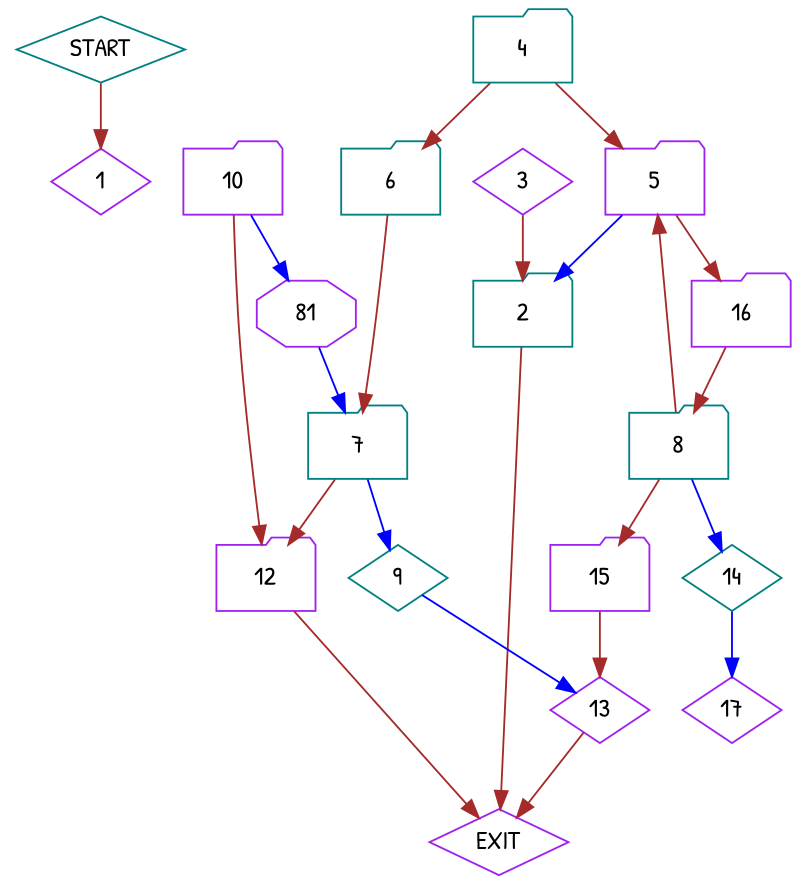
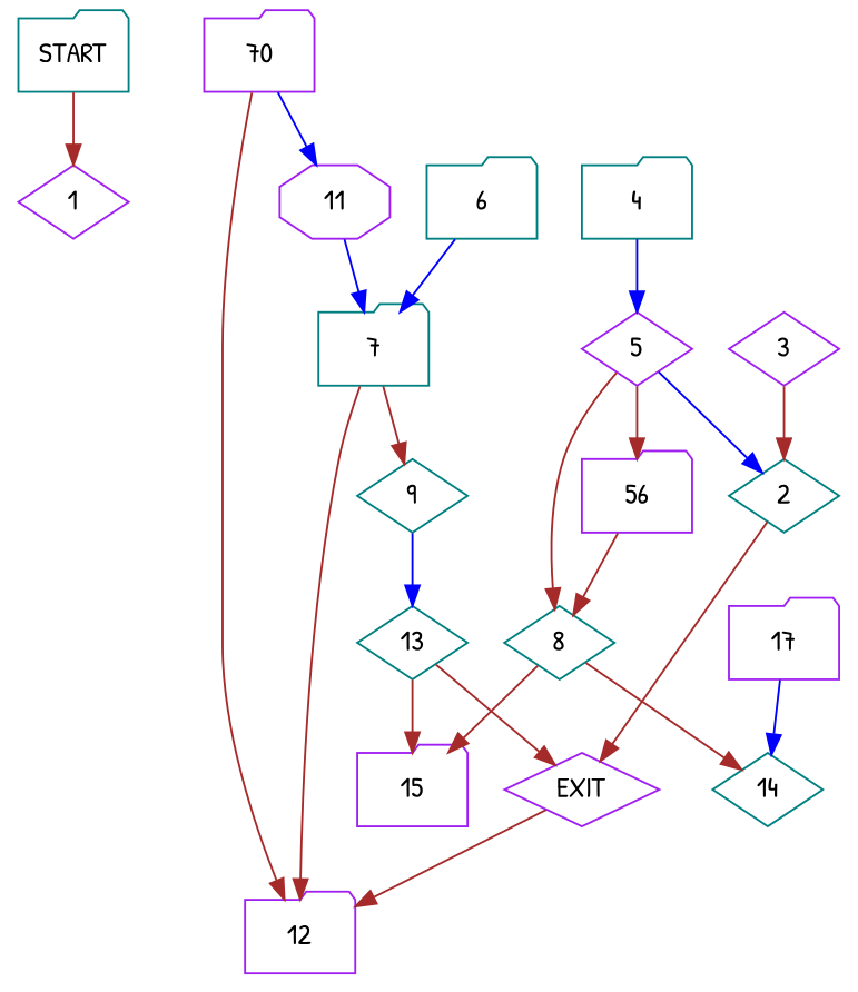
  digraph {
    fontname="Patrick Hand"
    node [color=purple fontname="Patrick Hand" shape=folder]
    edge [color=brown fontname="Patrick Hand"]
-   n1 [color=teal label=START shape=diamond]
+   n1 [color=teal label=START]
    1 [shape=diamond]
    n3 [label=EXIT shape=diamond]
-   2 [color=teal]
+   2 [color=teal shape=diamond]
    3 [shape=diamond]
    4 [color=teal]
-   5
+   5 [shape=diamond]
    6 [color=teal]
-   8 [color=teal]
-   16
+   8 [color=teal shape=diamond]
+   16 [label=56]
    7 [color=teal]
    14 [color=teal shape=diamond]
    15
    9 [color=teal shape=diamond]
    12
-   13 [shape=diamond]
-   10
-   11 [shape=octagon label=81]
-   17 [shape=diamond]
+   13 [color=teal shape=diamond]
+   10 [label=70]
+   11 [shape=octagon]
+   17
    n1 -> 1
    2 -> n3
    3 -> 2
-   4 -> 5
-   4 -> 6
+   4 -> 5 [color=blue]
    5 -> 2 [color=blue]
-   8 -> 5
+   5 -> 8
    5 -> 16
-   6 -> 7
-   8 -> 14 [color=blue]
+   6 -> 7 [color=blue]
+   8 -> 14
    8 -> 15
    16 -> 8
-   7 -> 9 [color=blue]
+   7 -> 9
    7 -> 12
-   14 -> 17 [color=blue]
-   15 -> 13
+   17 -> 14 [color=blue]
+   13 -> 15
    9 -> 13 [color=blue]
-   12 -> n3
+   n3 -> 12
    13 -> n3
    10 -> 12
    10 -> 11 [color=blue]
    11 -> 7 [color=blue]
  }
